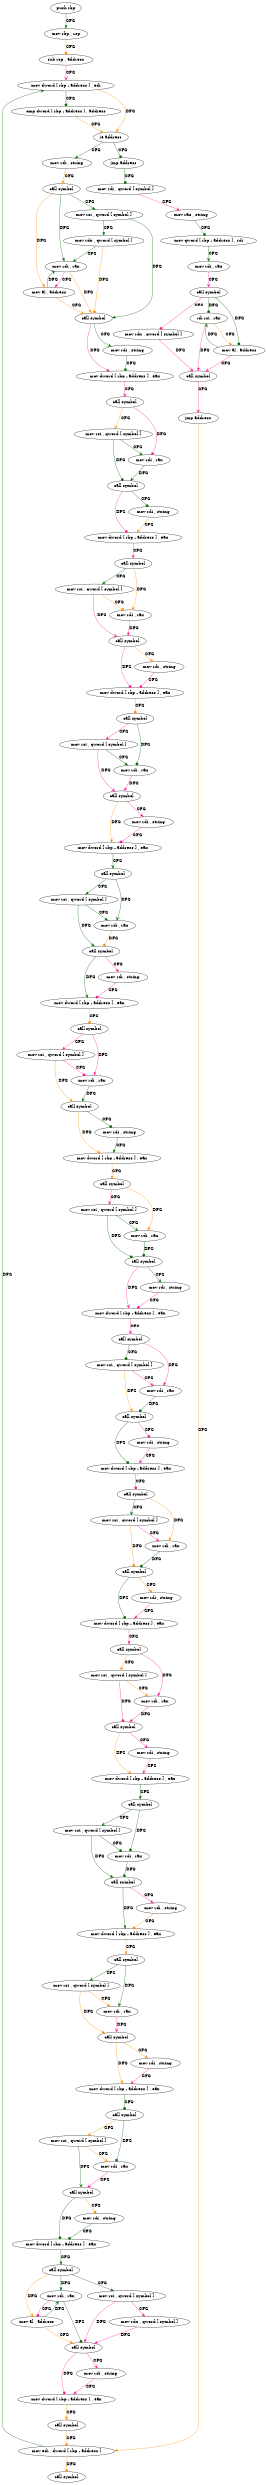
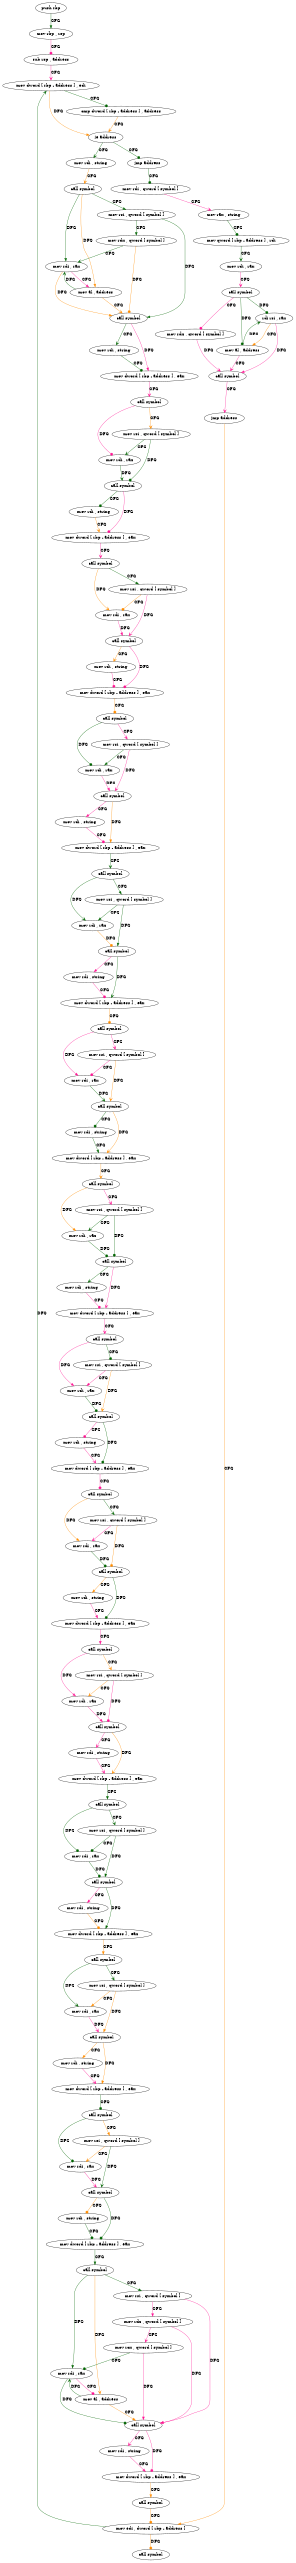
  digraph {
    edge [arrowhead=vee color=darkgreen]
    n1 [label="push rbp"]
    n2 [label="mov rbp , rsp"]
    n3 [label="sub rsp , address"]
    n4 [label="mov dword [ rbp - address ] , edi"]
    n5 [label="cmp dword [ rbp - address ] , address"]
    n6 [label="je address"]
    n7 [label="mov rdi , string"]
    n8 [label="jmp address"]
    n9 [label="mov edi , dword [ rbp - address ]"]
    n10 [label="call symbol"]
    n11 [label="call symbol"]
    n12 [label="mov rdi , qword [ symbol ]"]
    n13 [label="mov rsi , qword [ symbol ]"]
    n14 [label="mov rdi , rax"]
    n15 [label="mov al , address"]
    n16 [label="mov rax , string"]
    n17 [label="mov rdx , qword [ symbol ]"]
    n18 [label="call symbol"]
    n19 [label="mov rdi , string"]
    n20 [label="mov dword [ rbp - address ] , eax"]
    n21 [label="call symbol"]
    n22 [label="mov rsi , qword [ symbol ]"]
    n23 [label="mov rdi , rax"]
    n24 [label="call symbol"]
    n25 [label="mov rdi , string"]
    n26 [label="mov dword [ rbp - address ] , eax"]
    n27 [label="call symbol"]
    n28 [label="mov rsi , qword [ symbol ]"]
    n29 [label="mov rdi , rax"]
    n30 [label="call symbol"]
    n31 [label="mov rdi , string"]
    n32 [label="mov dword [ rbp - address ] , eax"]
    n33 [label="call symbol"]
    n34 [label="mov rsi , qword [ symbol ]"]
    n35 [label="mov rdi , rax"]
    n36 [label="call symbol"]
    n37 [label="mov rdi , string"]
    n38 [label="mov dword [ rbp - address ] , eax"]
    n39 [label="call symbol"]
    n40 [label="mov rsi , qword [ symbol ]"]
    n41 [label="mov rdi , rax"]
    n42 [label="call symbol"]
    n43 [label="mov rdi , string"]
    n44 [label="mov dword [ rbp - address ] , eax"]
    n45 [label="call symbol"]
    n46 [label="mov rsi , qword [ symbol ]"]
    n47 [label="mov rdi , rax"]
    n48 [label="call symbol"]
    n49 [label="mov rdi , string"]
    n50 [label="mov dword [ rbp - address ] , eax"]
    n51 [label="call symbol"]
    n52 [label="mov rsi , qword [ symbol ]"]
    n53 [label="mov rdi , rax"]
    n54 [label="call symbol"]
    n55 [label="mov rdi , string"]
    n56 [label="mov dword [ rbp - address ] , eax"]
    n57 [label="call symbol"]
    n58 [label="mov rsi , qword [ symbol ]"]
    n59 [label="mov rdi , rax"]
    n60 [label="call symbol"]
    n61 [label="mov rdi , string"]
    n62 [label="mov dword [ rbp - address ] , eax"]
    n63 [label="call symbol"]
    n64 [label="mov rsi , qword [ symbol ]"]
    n65 [label="mov rdi , rax"]
    n66 [label="call symbol"]
    n67 [label="mov rdi , string"]
    n68 [label="mov dword [ rbp - address ] , eax"]
    n69 [label="call symbol"]
    n70 [label="mov rsi , qword [ symbol ]"]
    n71 [label="mov rdi , rax"]
    n72 [label="call symbol"]
    n73 [label="mov rdi , string"]
    n74 [label="mov dword [ rbp - address ] , eax"]
    n75 [label="call symbol"]
    n76 [label="mov rsi , qword [ symbol ]"]
    n77 [label="mov rdi , rax"]
    n78 [label="call symbol"]
    n79 [label="mov rdi , string"]
    n80 [label="mov dword [ rbp - address ] , eax"]
    n81 [label="call symbol"]
    n82 [label="mov rsi , qword [ symbol ]"]
    n83 [label="mov rdi , rax"]
    n84 [label="call symbol"]
    n85 [label="mov rdi , string"]
    n86 [label="mov dword [ rbp - address ] , eax"]
    n87 [label="call symbol"]
    n88 [label="mov rsi , qword [ symbol ]"]
    n89 [label="mov rdi , rax"]
    n90 [label="call symbol"]
    n91 [label="mov rdi , string"]
    n92 [label="mov dword [ rbp - address ] , eax"]
    n93 [label="call symbol"]
    n94 [label="mov rsi , qword [ symbol ]"]
    n95 [label="mov rdi , rax"]
    n96 [label="mov al , address"]
    n97 [label="mov rdx , qword [ symbol ]"]
    n98 [label="call symbol"]
+   n99 [label="mov rcx , qword [ symbol ]"]
    n100 [label="mov rdi , string"]
    n101 [label="mov dword [ rbp - address ] , eax"]
    n102 [label="call symbol"]
    n103 [label="mov qword [ rbp - address ] , rdi"]
    n104 [label="mov rdi , rax"]
    n105 [label="call symbol"]
    n106 [label="mov rdx , qword [ symbol ]"]
    n107 [label="rdi rsi , rax"]
    n108 [label="mov al , address"]
    n109 [label="call symbol"]
    n110 [label="jmp address"]
    n1 -> n2 [arrowhead=normal label=CFG]
-   n2 -> n3 [arrowhead=dot color=darkorange label=CFG]
+   n2 -> n3 [arrowhead=dot color=deeppink label=CFG]
    n3 -> n4 [color=deeppink label=CFG]
    n4 -> n5 [arrowhead=dot label=CFG]
    n4 -> n6 [arrowhead=normal color=darkorange label=DFG]
    n5 -> n6 [color=darkorange label=CFG]
    n6 -> n7 [label=CFG]
    n6 -> n8 [arrowhead=dot label=CFG]
    n7 -> n11 [color=darkorange label=CFG]
    n8 -> n12 [arrowhead=dot label=CFG]
    n9 -> n4 [label=DFG]
    n9 -> n10 [arrowhead=dot color=darkorange label=DFG]
    n11 -> n13 [arrowhead=normal label=CFG]
    n11 -> n14 [arrowhead=normal label=DFG]
    n11 -> n15 [arrowhead=normal color=darkorange label=DFG]
    n12 -> n16 [color=deeppink label=CFG]
    n13 -> n17 [arrowhead=normal label=CFG]
    n13 -> n18 [arrowhead=normal label=DFG]
    n14 -> n15 [arrowhead=normal color=deeppink label=CFG]
    n14 -> n18 [arrowhead=normal color=darkorange label=DFG]
    n15 -> n14 [label=DFG]
    n15 -> n18 [color=darkorange label=CFG]
    n16 -> n103 [arrowhead=dot label=CFG]
    n17 -> n14 [label=CFG]
    n17 -> n18 [arrowhead=dot color=darkorange label=DFG]
    n18 -> n19 [label=CFG]
    n18 -> n20 [arrowhead=normal color=deeppink label=DFG]
    n19 -> n20 [arrowhead=dot label=CFG]
    n20 -> n21 [color=deeppink label=CFG]
    n21 -> n22 [color=darkorange label=CFG]
    n21 -> n23 [arrowhead=dot color=deeppink label=DFG]
    n22 -> n23 [label=CFG]
    n22 -> n24 [arrowhead=dot label=DFG]
    n23 -> n24 [label=DFG]
    n24 -> n25 [arrowhead=dot label=CFG]
    n24 -> n26 [arrowhead=dot color=deeppink label=DFG]
    n25 -> n26 [color=darkorange label=CFG]
    n26 -> n27 [color=deeppink label=CFG]
    n27 -> n28 [arrowhead=normal label=CFG]
    n27 -> n29 [color=darkorange label=DFG]
    n28 -> n29 [arrowhead=dot color=darkorange label=CFG]
    n28 -> n30 [color=deeppink label=DFG]
    n29 -> n30 [arrowhead=normal color=deeppink label=DFG]
    n30 -> n31 [color=darkorange label=CFG]
    n30 -> n32 [arrowhead=dot color=deeppink label=DFG]
    n31 -> n32 [arrowhead=dot color=deeppink label=CFG]
    n32 -> n33 [arrowhead=dot color=darkorange label=CFG]
    n33 -> n34 [color=deeppink label=CFG]
    n33 -> n35 [arrowhead=dot label=DFG]
    n34 -> n35 [arrowhead=normal label=CFG]
    n34 -> n36 [color=deeppink label=DFG]
    n35 -> n36 [arrowhead=normal color=deeppink label=DFG]
    n36 -> n37 [arrowhead=normal color=deeppink label=CFG]
    n36 -> n38 [arrowhead=normal color=darkorange label=DFG]
    n37 -> n38 [arrowhead=dot color=deeppink label=CFG]
    n38 -> n39 [label=CFG]
    n39 -> n40 [arrowhead=normal label=CFG]
    n39 -> n41 [label=DFG]
    n40 -> n41 [arrowhead=normal label=CFG]
    n40 -> n42 [arrowhead=normal label=DFG]
    n41 -> n42 [arrowhead=dot color=darkorange label=DFG]
    n42 -> n43 [arrowhead=normal color=deeppink label=CFG]
    n42 -> n44 [label=DFG]
    n43 -> n44 [arrowhead=dot color=deeppink label=CFG]
    n44 -> n45 [arrowhead=dot color=darkorange label=CFG]
    n45 -> n46 [color=deeppink label=CFG]
    n45 -> n47 [arrowhead=normal color=deeppink label=DFG]
    n46 -> n47 [arrowhead=dot color=deeppink label=CFG]
    n46 -> n48 [color=darkorange label=DFG]
    n47 -> n48 [label=DFG]
    n48 -> n49 [arrowhead=dot label=CFG]
    n48 -> n50 [color=darkorange label=DFG]
    n49 -> n50 [arrowhead=normal label=CFG]
    n50 -> n51 [color=darkorange label=CFG]
    n51 -> n52 [color=deeppink label=CFG]
    n51 -> n53 [arrowhead=normal color=darkorange label=DFG]
    n52 -> n53 [label=CFG]
    n52 -> n54 [arrowhead=dot label=DFG]
    n53 -> n54 [arrowhead=dot label=DFG]
    n54 -> n55 [label=CFG]
    n54 -> n56 [color=deeppink label=DFG]
    n55 -> n56 [arrowhead=dot color=deeppink label=CFG]
    n56 -> n57 [color=deeppink label=CFG]
    n57 -> n58 [arrowhead=dot label=CFG]
    n57 -> n59 [arrowhead=normal color=deeppink label=DFG]
    n58 -> n59 [arrowhead=normal color=deeppink label=CFG]
    n58 -> n60 [color=darkorange label=DFG]
    n59 -> n60 [arrowhead=dot label=DFG]
    n60 -> n61 [arrowhead=dot color=deeppink label=CFG]
    n60 -> n62 [arrowhead=dot label=DFG]
    n61 -> n62 [color=deeppink label=CFG]
    n62 -> n63 [arrowhead=dot color=deeppink label=CFG]
    n63 -> n64 [label=CFG]
    n63 -> n65 [arrowhead=normal color=darkorange label=DFG]
    n64 -> n65 [color=deeppink label=CFG]
    n64 -> n66 [arrowhead=dot color=darkorange label=DFG]
    n65 -> n66 [arrowhead=dot label=DFG]
    n66 -> n67 [arrowhead=normal color=darkorange label=CFG]
    n66 -> n68 [arrowhead=dot label=DFG]
    n67 -> n68 [arrowhead=normal color=deeppink label=CFG]
    n68 -> n69 [arrowhead=normal color=deeppink label=CFG]
    n69 -> n70 [color=darkorange label=CFG]
    n69 -> n71 [arrowhead=normal color=deeppink label=DFG]
    n70 -> n71 [color=darkorange label=CFG]
    n70 -> n72 [arrowhead=dot color=deeppink label=DFG]
    n71 -> n72 [arrowhead=normal color=deeppink label=DFG]
    n72 -> n73 [color=deeppink label=CFG]
    n72 -> n74 [color=darkorange label=DFG]
    n73 -> n74 [color=deeppink label=CFG]
    n74 -> n75 [arrowhead=normal label=CFG]
    n75 -> n76 [label=CFG]
    n75 -> n77 [arrowhead=dot label=DFG]
    n76 -> n77 [arrowhead=dot label=CFG]
    n76 -> n78 [arrowhead=normal label=DFG]
    n77 -> n78 [arrowhead=dot label=DFG]
    n78 -> n79 [arrowhead=normal color=deeppink label=CFG]
    n78 -> n80 [arrowhead=normal label=DFG]
    n79 -> n80 [arrowhead=dot color=darkorange label=CFG]
    n80 -> n81 [arrowhead=normal color=darkorange label=CFG]
    n81 -> n82 [label=CFG]
    n81 -> n83 [label=DFG]
    n82 -> n83 [arrowhead=normal color=darkorange label=CFG]
    n82 -> n84 [arrowhead=normal color=darkorange label=DFG]
    n83 -> n84 [color=deeppink label=DFG]
    n84 -> n85 [arrowhead=normal color=darkorange label=CFG]
    n84 -> n86 [arrowhead=normal color=darkorange label=DFG]
    n85 -> n86 [color=deeppink label=CFG]
    n86 -> n87 [arrowhead=dot label=CFG]
    n87 -> n88 [arrowhead=normal color=darkorange label=CFG]
    n87 -> n89 [arrowhead=dot label=DFG]
    n88 -> n89 [color=darkorange label=CFG]
    n88 -> n90 [label=DFG]
    n89 -> n90 [color=deeppink label=DFG]
    n90 -> n91 [arrowhead=dot color=darkorange label=CFG]
    n90 -> n92 [arrowhead=dot label=DFG]
    n91 -> n92 [arrowhead=dot label=CFG]
    n92 -> n93 [arrowhead=normal label=CFG]
    n93 -> n94 [arrowhead=normal label=CFG]
    n93 -> n95 [arrowhead=normal label=DFG]
    n93 -> n96 [color=darkorange label=DFG]
    n94 -> n97 [arrowhead=normal color=deeppink label=CFG]
    n94 -> n98 [arrowhead=normal color=deeppink label=DFG]
    n95 -> n96 [arrowhead=dot color=deeppink label=CFG]
    n95 -> n98 [arrowhead=dot label=DFG]
    n96 -> n95 [label=DFG]
    n96 -> n98 [arrowhead=normal color=darkorange label=CFG]
    n97 -> n98 [arrowhead=normal color=deeppink label=DFG]
+   n97 -> n99 [color=deeppink label=CFG]
    n98 -> n100 [color=deeppink label=CFG]
    n98 -> n101 [arrowhead=dot color=deeppink label=DFG]
+   n99 -> n95 [arrowhead=dot label=CFG]
+   n99 -> n98 [arrowhead=normal color=deeppink label=DFG]
    n100 -> n101 [arrowhead=normal color=deeppink label=CFG]
    n101 -> n102 [arrowhead=normal color=darkorange label=CFG]
    n102 -> n9 [arrowhead=dot color=darkorange label=CFG]
    n103 -> n104 [label=CFG]
    n104 -> n105 [color=deeppink label=CFG]
    n105 -> n106 [arrowhead=dot color=deeppink label=CFG]
    n105 -> n107 [arrowhead=dot label=DFG]
    n105 -> n108 [arrowhead=dot label=DFG]
    n106 -> n109 [color=deeppink label=DFG]
    n107 -> n108 [arrowhead=normal color=darkorange label=CFG]
    n107 -> n109 [arrowhead=normal color=deeppink label=DFG]
    n108 -> n107 [label=DFG]
    n108 -> n109 [color=deeppink label=CFG]
    n109 -> n110 [color=deeppink label=CFG]
    n110 -> n9 [arrowhead=normal color=darkorange label=CFG]
  }
